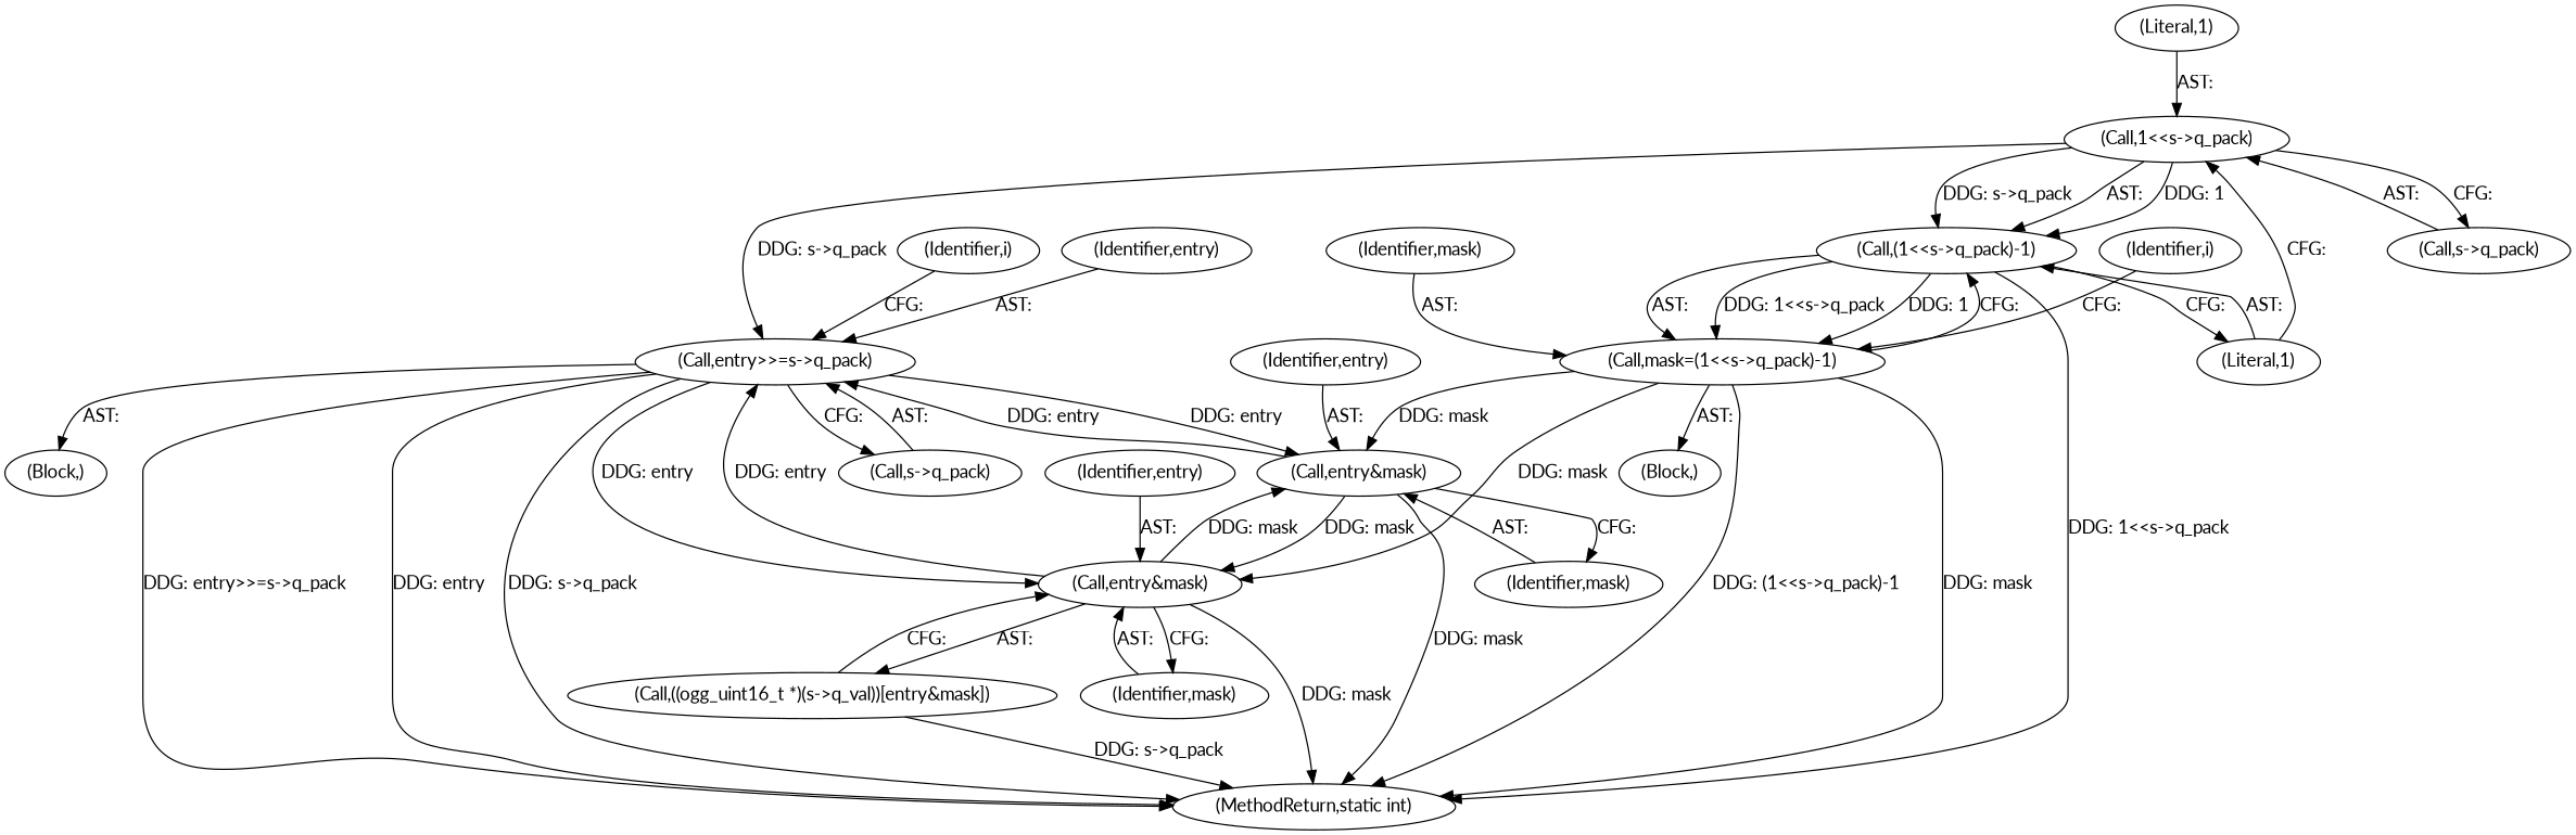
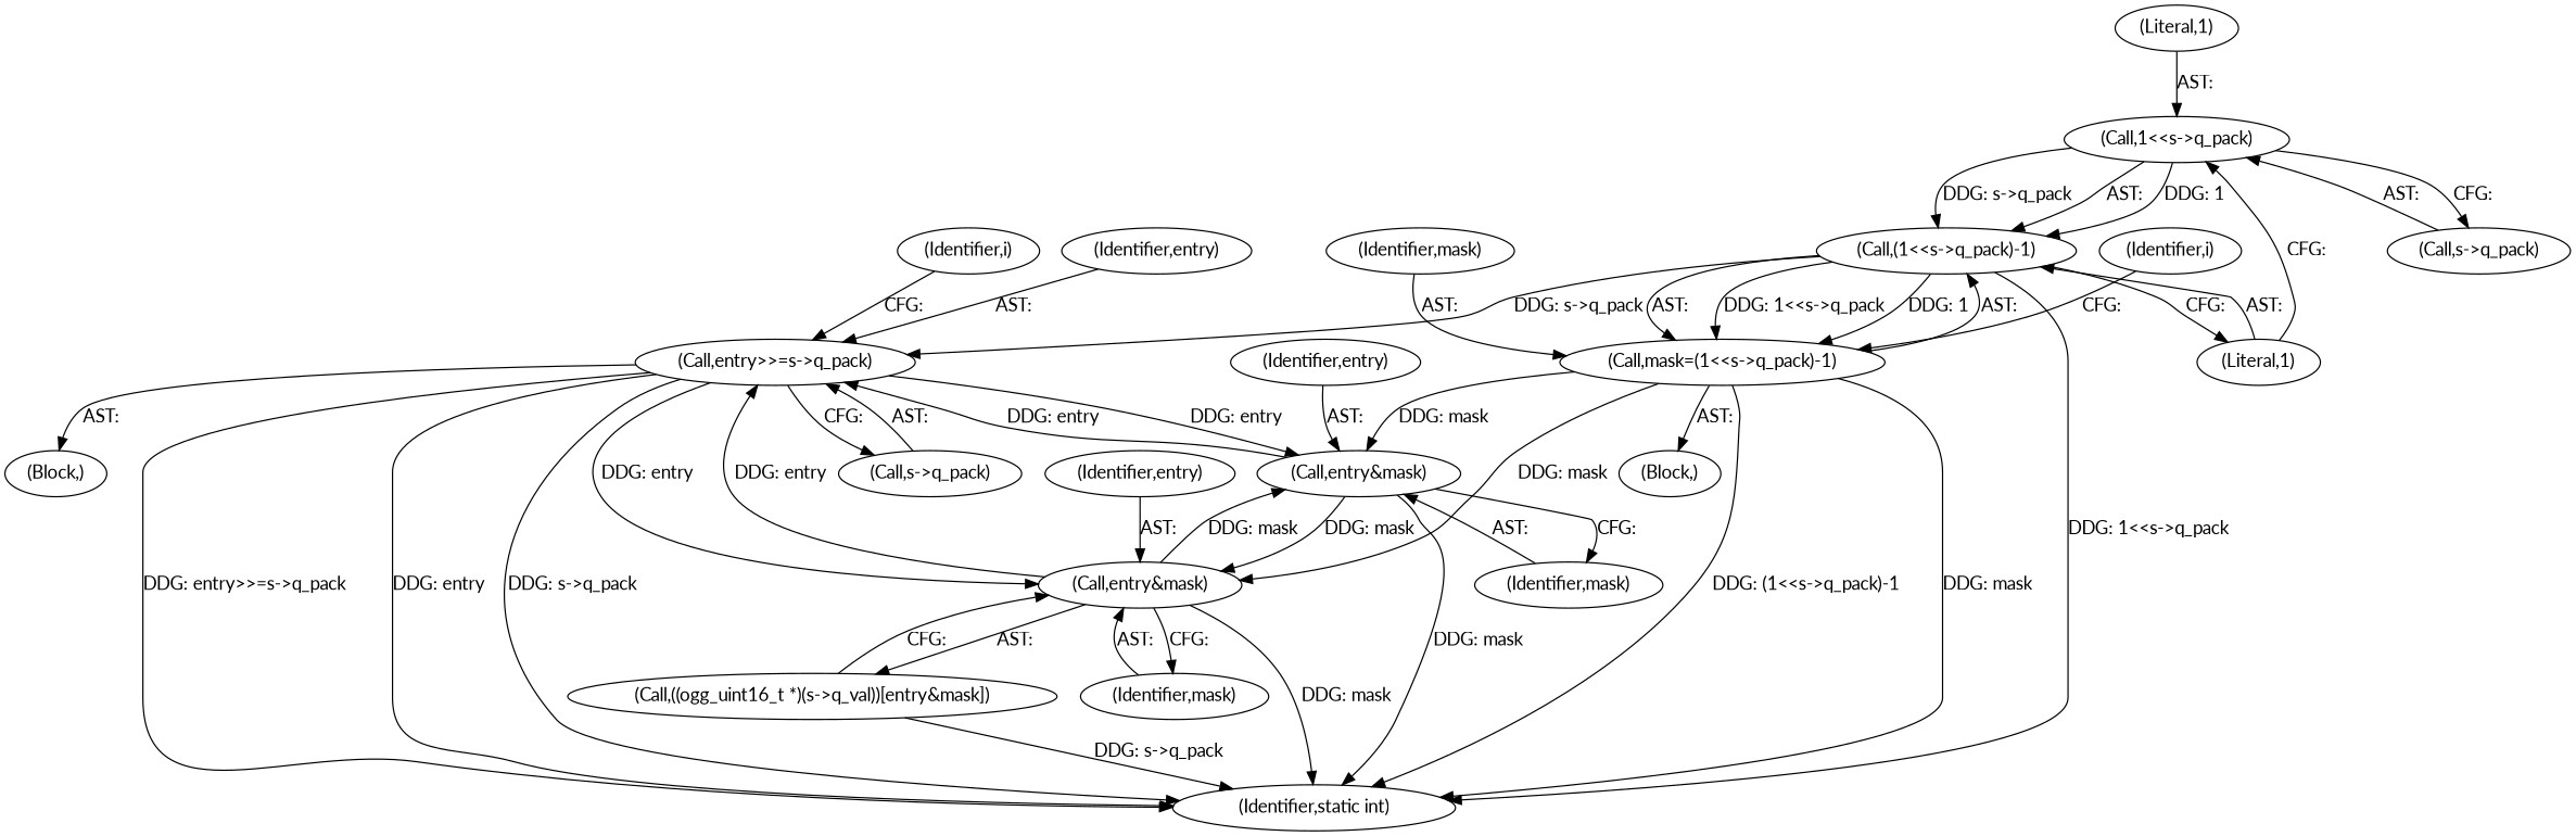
  digraph {
    fontname=Lato
    node [fontname=Lato]
    edge [fontname=Lato]
    n1 [label="(Call,1<<s->q_pack)"]
    n2 [label="(Call,(1<<s->q_pack)-1)"]
    n3 [label="(Call,entry>>=s->q_pack)"]
    n4 [label="(Call,s->q_pack)"]
-   n5 [label="(MethodReturn,static int)"]
+   n5 [label="(Identifier,static int)"]
    n6 [label="(Call,mask=(1<<s->q_pack)-1)"]
    n7 [label="(Literal,1)"]
    n8 [label="(Call,entry&mask)"]
    n9 [label="(Call,entry&mask)"]
    n10 [label="(Call,s->q_pack)"]
    n11 [label="(Block,)"]
    n12 [label="(Block,)"]
    n13 [label="(Identifier,mask)"]
    n14 [label="(Identifier,mask)"]
    n15 [label="(Call,((ogg_uint16_t *)(s->q_val))[entry&mask])"]
    n16 [label="(Literal,1)"]
    n17 [label="(Identifier,entry)"]
    n18 [label="(Identifier,i)"]
    n19 [label="(Identifier,entry)"]
    n20 [label="(Identifier,mask)"]
    n21 [label="(Identifier,i)"]
    n22 [label="(Identifier,entry)"]
    n1 -> n2 [label="AST: "]
    n1 -> n2 [label="DDG: 1"]
    n1 -> n2 [label="DDG: s->q_pack"]
-   n1 -> n3 [label="DDG: s->q_pack"]
+   n2 -> n3 [label="DDG: s->q_pack"]
    n1 -> n4 [label="CFG: "]
    n2 -> n5 [label="DDG: 1<<s->q_pack"]
    n2 -> n6 [label="AST: "]
    n2 -> n6 [label="DDG: 1<<s->q_pack"]
    n2 -> n6 [label="DDG: 1"]
    n2 -> n7 [label="CFG: "]
    n3 -> n5 [label="DDG: entry"]
    n3 -> n5 [label="DDG: s->q_pack"]
    n3 -> n5 [label="DDG: entry>>=s->q_pack"]
    n3 -> n8 [label="DDG: entry"]
    n3 -> n9 [label="DDG: entry"]
    n3 -> n10 [label="CFG: "]
    n3 -> n11 [label="AST: "]
    n4 -> n1 [label="AST: "]
-   n6 -> n2 [label="CFG: "]
+   n6 -> n2 [label="AST: "]
    n6 -> n5 [label="DDG: (1<<s->q_pack)-1"]
    n6 -> n5 [label="DDG: mask"]
    n6 -> n8 [label="DDG: mask"]
    n6 -> n9 [label="DDG: mask"]
    n6 -> n12 [label="AST: "]
    n7 -> n1 [label="CFG: "]
    n7 -> n2 [label="AST: "]
    n8 -> n3 [label="DDG: entry"]
    n8 -> n5 [label="DDG: mask"]
    n8 -> n9 [label="DDG: mask"]
    n8 -> n13 [label="CFG: "]
    n9 -> n3 [label="DDG: entry"]
    n9 -> n5 [label="DDG: mask"]
    n9 -> n8 [label="DDG: mask"]
    n9 -> n14 [label="CFG: "]
    n9 -> n15 [label="AST: "]
    n10 -> n3 [label="AST: "]
    n13 -> n8 [label="AST: "]
    n14 -> n9 [label="AST: "]
    n15 -> n5 [label="DDG: s->q_pack"]
    n15 -> n9 [label="CFG: "]
    n16 -> n1 [label="AST: "]
    n17 -> n9 [label="AST: "]
    n18 -> n3 [label="CFG: "]
    n19 -> n3 [label="AST: "]
    n20 -> n6 [label="AST: "]
    n21 -> n6 [label="CFG: "]
    n22 -> n8 [label="AST: "]
  }
